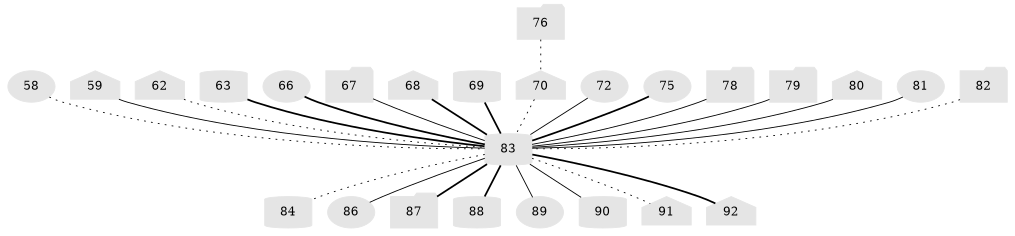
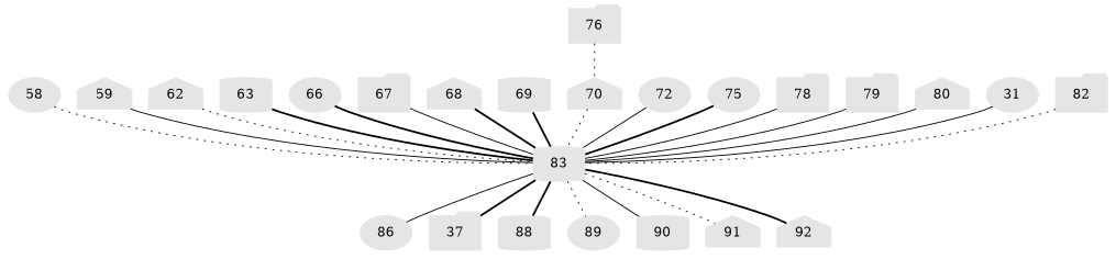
  graph {
    node [color=gray90 shape=ellipse style=filled]
    edge [style=solid]
    83 [shape=cylinder super="+36+64+43+45+46+48+51+52+74+54+55"]
-   84 [shape=cylinder]
    86
-   87 [shape=folder]
+   87 [shape=folder label=37]
    88 [shape=cylinder super="+73"]
    89 [super="+61"]
    90 [shape=cylinder super="+23+44+47"]
    91 [shape=house]
    92 [shape=house super="+71+77"]
    58
    59 [shape=house]
    62 [shape=house]
    63 [shape=cylinder]
    66
    67 [shape=folder]
    68 [shape=house]
    69 [shape=cylinder]
    70 [shape=house]
    72 [super="+60"]
    75
    76 [shape=folder]
    78 [shape=folder]
    79 [shape=folder]
    80 [shape=house super="+49"]
-   81
+   81 [label=31]
    82 [shape=folder super="+65"]
-   83 -- 84 [style=dotted]
    83 -- 86
    83 -- 87 [style=bold]
    83 -- 88 [style=bold]
-   83 -- 89
+   83 -- 89 [style=dotted]
    83 -- 90
    83 -- 91 [style=dotted]
    83 -- 92 [style=bold]
    58 -- 83 [style=dotted]
    59 -- 83
    62 -- 83 [style=dotted]
    63 -- 83 [style=bold]
    66 -- 83 [style=bold]
    67 -- 83
    68 -- 83 [style=bold]
    69 -- 83 [style=bold]
    70 -- 83 [style=dotted]
    72 -- 83
    75 -- 83 [style=bold]
    76 -- 70 [style=dotted]
    78 -- 83
    79 -- 83
    80 -- 83
    81 -- 83
    82 -- 83 [style=dotted]
  }
